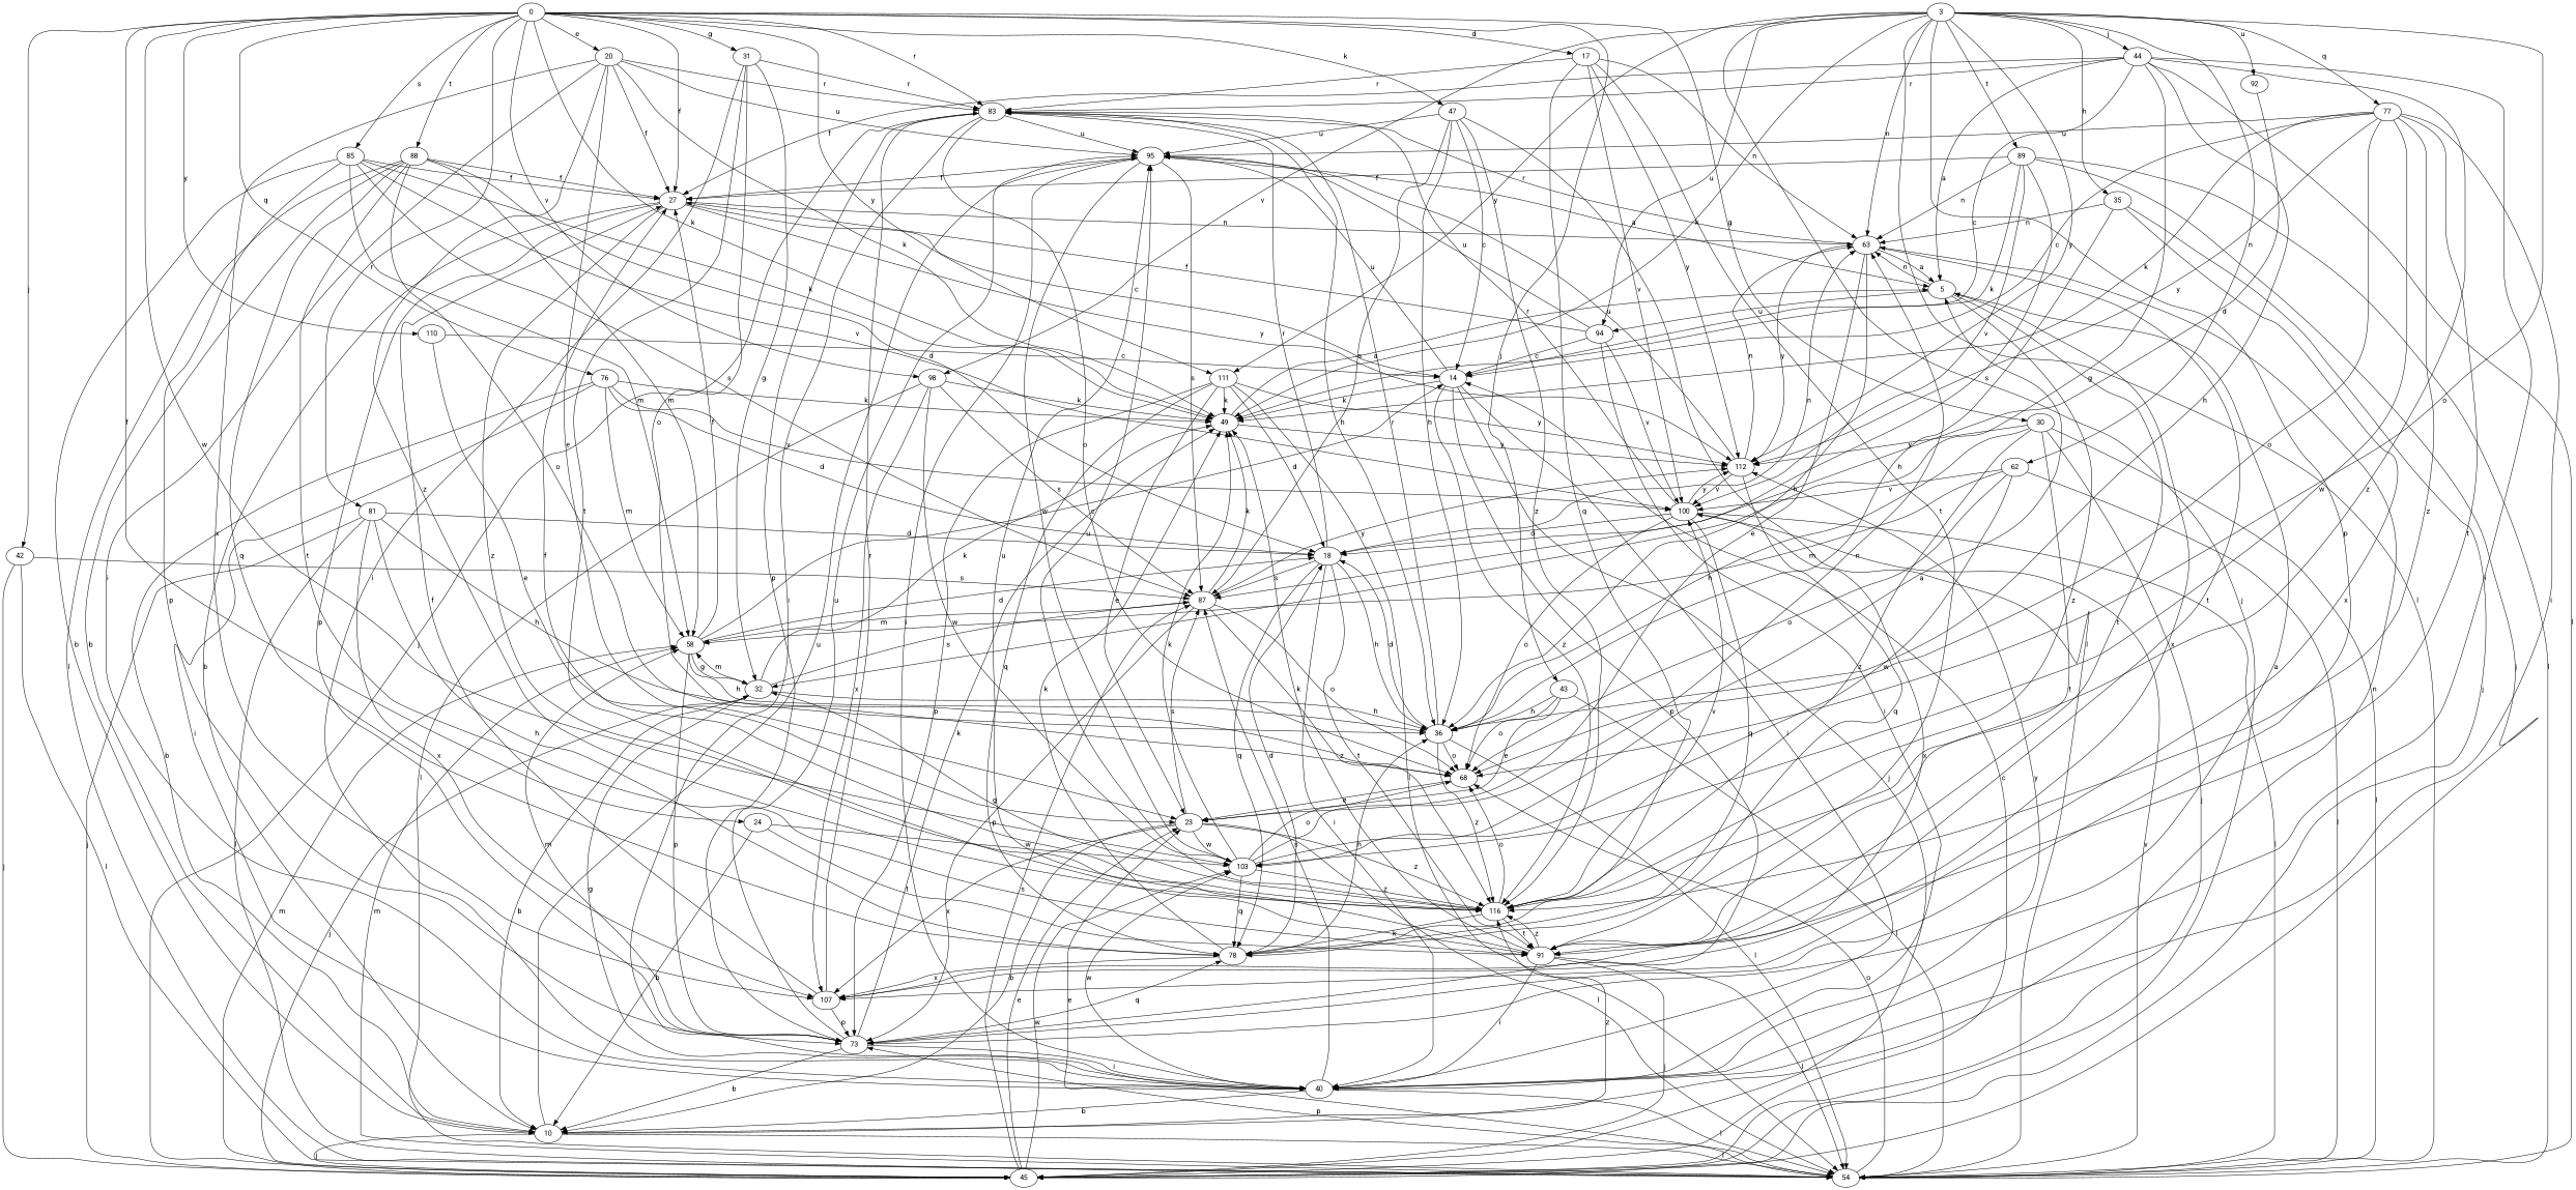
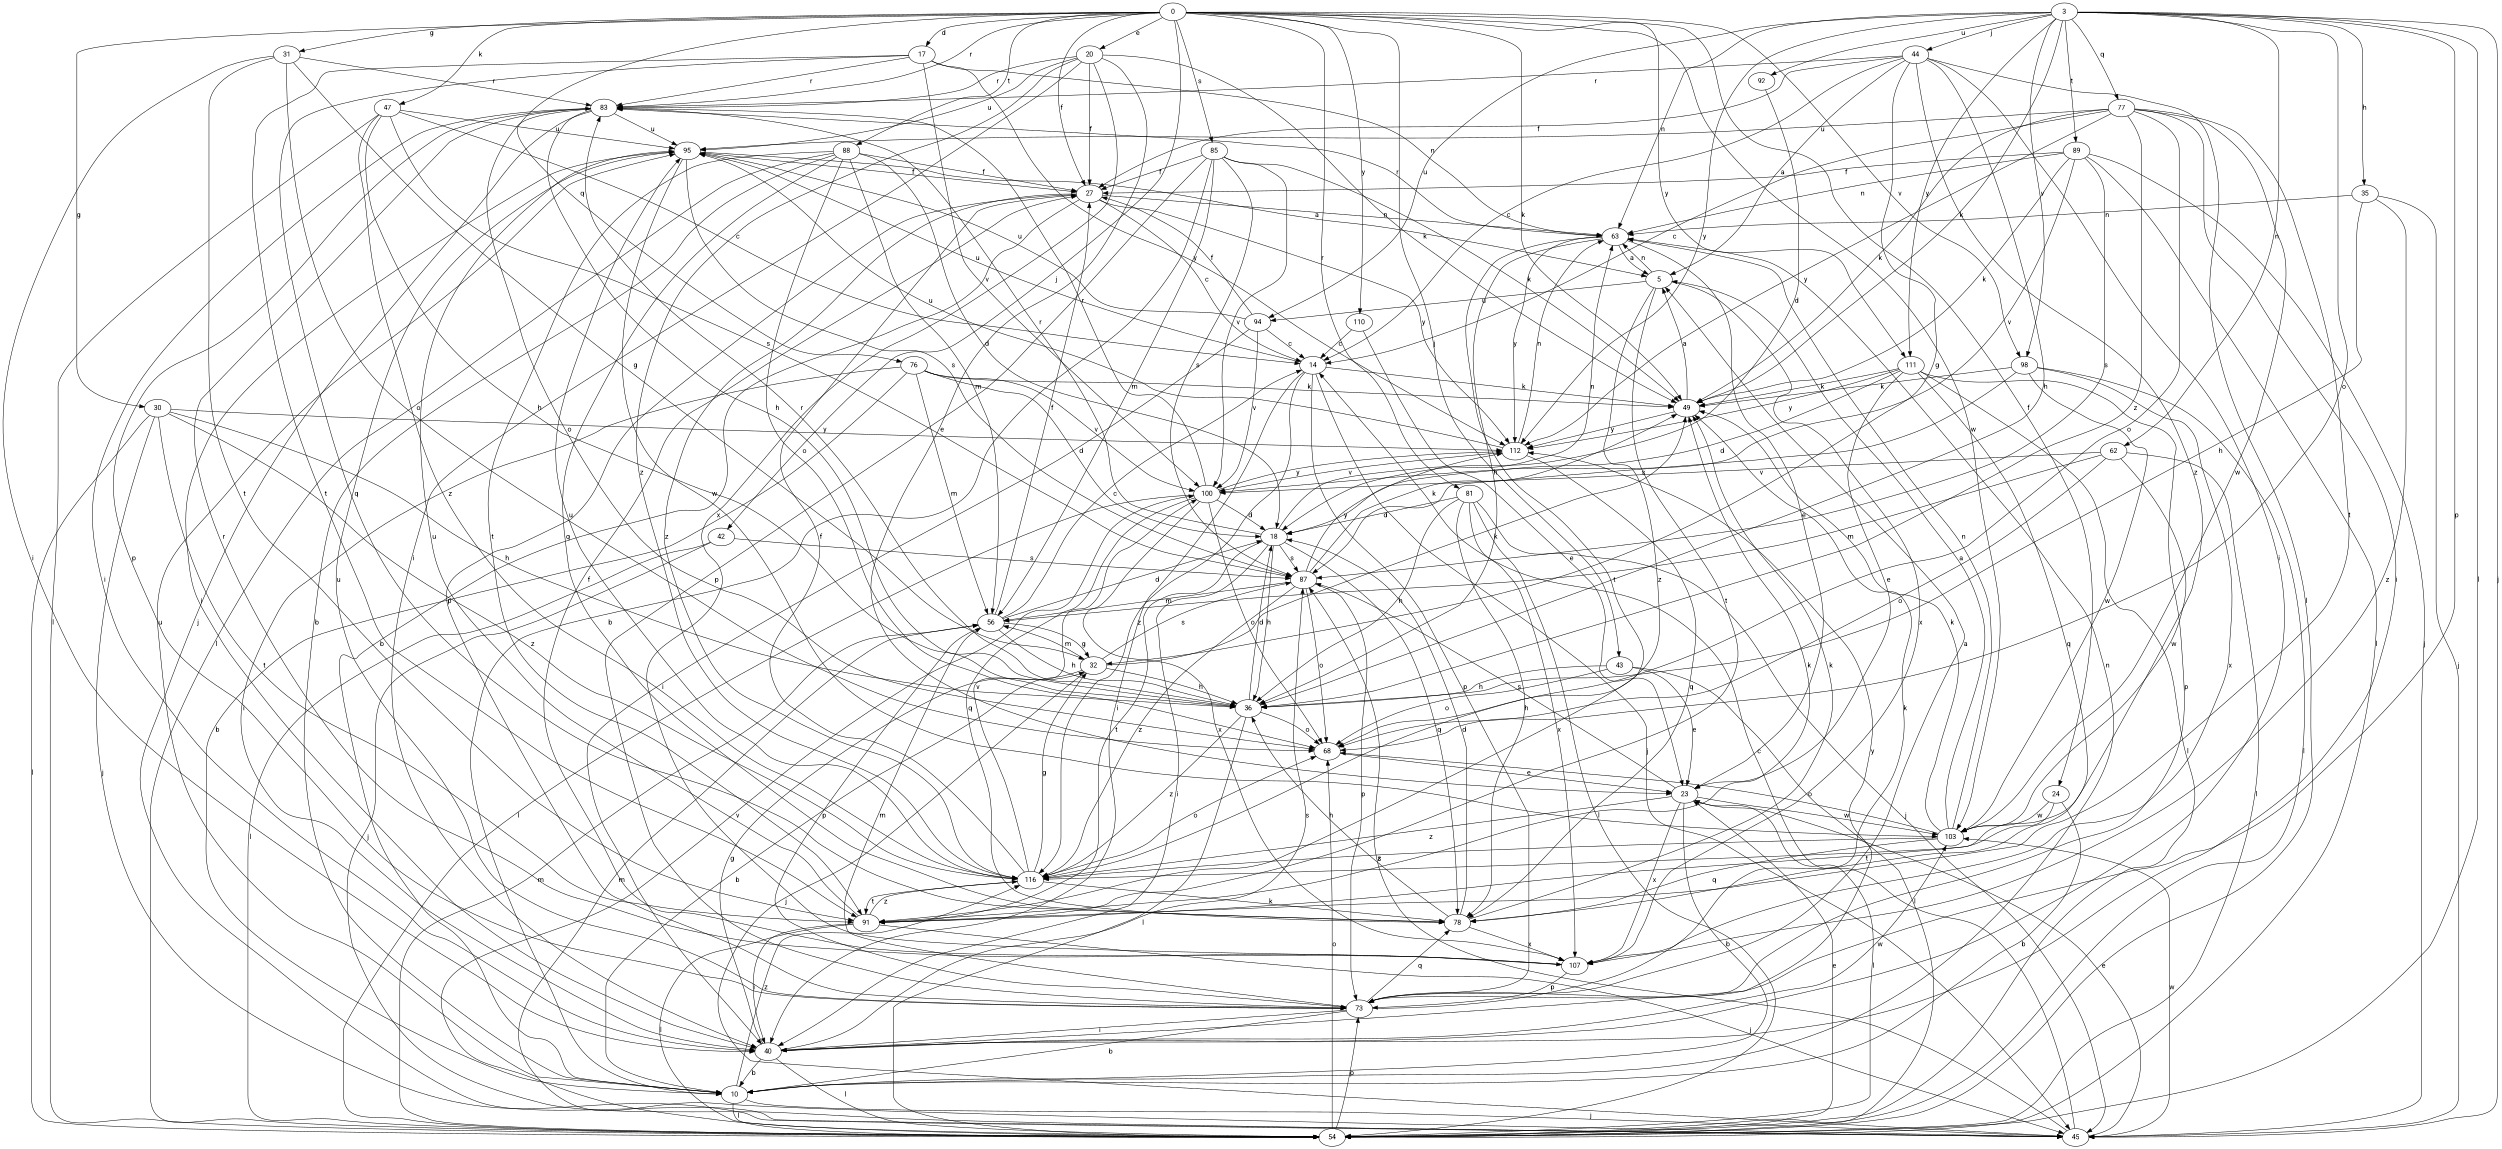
  strict digraph {
    fontname=Roboto
    node [fontname=Roboto]
    edge [fontname=Roboto]
    0
    17
    20
    24
    27
    30
    31
    42
    43
    47
    49
    76
    81
    83
    85
    88
    98
    103
    110
    111
    63
    112
    91
    78
    100
    107
    116
    95
    40
    23
    10
    73
    14
    45
    54
    36
    68
    32
    87
    5
    18
-   58
+   58 [label=56]
    3
    35
    44
    62
    77
    89
    92
    94
    0 -> 17 [label=d]
    0 -> 20 [label=e]
    0 -> 24 [label=f]
    0 -> 27 [label=f]
    0 -> 30 [label=g]
    0 -> 31 [label=g]
    0 -> 42 [label=j]
    0 -> 43 [label=j]
    0 -> 47 [label=k]
    0 -> 49 [label=k]
    0 -> 76 [label=q]
    0 -> 81 [label=r]
    0 -> 83 [label=r]
    0 -> 85 [label=s]
    0 -> 88 [label=t]
    0 -> 98 [label=v]
    0 -> 103 [label=w]
    0 -> 110 [label=y]
    0 -> 111 [label=y]
    17 -> 83 [label=r]
    17 -> 63 [label=n]
    17 -> 112 [label=y]
    17 -> 91 [label=t]
    17 -> 78 [label=q]
    17 -> 100 [label=v]
    20 -> 27 [label=f]
    20 -> 49 [label=k]
    20 -> 83 [label=r]
    20 -> 107 [label=x]
    20 -> 116 [label=z]
    20 -> 95 [label=u]
    20 -> 40 [label=i]
    20 -> 23 [label=e]
    24 -> 103 [label=w]
    24 -> 91 [label=t]
    24 -> 10 [label=b]
    27 -> 63 [label=n]
    27 -> 112 [label=y]
    27 -> 116 [label=z]
    27 -> 10 [label=b]
    27 -> 73 [label=p]
    27 -> 14 [label=c]
    30 -> 112 [label=y]
    30 -> 91 [label=t]
    30 -> 116 [label=z]
    30 -> 45 [label=j]
    30 -> 54 [label=l]
    30 -> 36 [label=h]
    31 -> 83 [label=r]
    31 -> 91 [label=t]
    31 -> 40 [label=i]
    31 -> 68 [label=o]
    31 -> 32 [label=g]
    42 -> 45 [label=j]
    42 -> 54 [label=l]
    42 -> 87 [label=s]
    43 -> 23 [label=e]
    43 -> 54 [label=l]
    43 -> 36 [label=h]
    43 -> 68 [label=o]
    47 -> 116 [label=z]
    47 -> 95 [label=u]
    47 -> 14 [label=c]
    47 -> 54 [label=l]
    47 -> 36 [label=h]
    47 -> 87 [label=s]
    49 -> 112 [label=y]
    49 -> 5 [label=a]
    76 -> 49 [label=k]
    76 -> 100 [label=v]
    76 -> 40 [label=i]
    76 -> 10 [label=b]
    76 -> 18 [label=d]
    76 -> 58 [label=m]
    81 -> 78 [label=h]
    81 -> 107 [label=x]
    81 -> 45 [label=j]
    81 -> 54 [label=l]
    81 -> 36 [label=h]
    81 -> 18 [label=d]
    83 -> 95 [label=u]
    83 -> 40 [label=i]
    83 -> 73 [label=p]
    83 -> 45 [label=j]
    83 -> 36 [label=h]
    83 -> 68 [label=o]
    85 -> 27 [label=f]
    85 -> 49 [label=k]
    85 -> 100 [label=v]
    85 -> 10 [label=b]
    85 -> 73 [label=p]
    85 -> 87 [label=s]
    85 -> 58 [label=m]
    88 -> 27 [label=f]
    88 -> 91 [label=t]
    88 -> 78 [label=q]
    88 -> 10 [label=b]
    88 -> 54 [label=l]
    88 -> 68 [label=o]
    88 -> 18 [label=d]
    88 -> 58 [label=m]
    98 -> 49 [label=k]
    98 -> 103 [label=w]
    98 -> 107 [label=x]
    98 -> 54 [label=l]
    98 -> 87 [label=s]
    103 -> 49 [label=k]
    103 -> 63 [label=n]
    103 -> 78 [label=q]
    103 -> 116 [label=z]
    103 -> 68 [label=o]
    103 -> 5 [label=a]
    110 -> 23 [label=e]
    110 -> 14 [label=c]
    111 -> 49 [label=k]
    111 -> 112 [label=y]
    111 -> 78 [label=q]
    111 -> 23 [label=e]
    111 -> 73 [label=p]
    111 -> 54 [label=l]
    111 -> 18 [label=d]
    63 -> 83 [label=r]
    63 -> 112 [label=y]
    63 -> 91 [label=t]
    63 -> 23 [label=e]
    63 -> 36 [label=h]
    63 -> 5 [label=a]
    112 -> 63 [label=n]
    112 -> 78 [label=q]
    112 -> 100 [label=v]
    112 -> 95 [label=u]
    91 -> 49 [label=k]
    91 -> 116 [label=z]
    91 -> 95 [label=u]
    91 -> 40 [label=i]
    91 -> 45 [label=j]
    91 -> 54 [label=l]
    78 -> 49 [label=k]
    78 -> 107 [label=x]
    78 -> 36 [label=h]
    78 -> 18 [label=d]
    100 -> 83 [label=r]
    100 -> 112 [label=y]
    100 -> 78 [label=q]
    100 -> 107 [label=x]
    100 -> 54 [label=l]
    100 -> 68 [label=o]
    100 -> 18 [label=d]
    107 -> 27 [label=f]
    107 -> 83 [label=r]
    107 -> 73 [label=p]
    116 -> 27 [label=f]
    116 -> 91 [label=t]
    116 -> 78 [label=k]
    116 -> 100 [label=v]
    116 -> 95 [label=u]
    116 -> 68 [label=o]
    116 -> 32 [label=g]
    95 -> 27 [label=f]
    95 -> 103 [label=w]
    95 -> 40 [label=i]
    95 -> 87 [label=s]
    95 -> 5 [label=a]
    40 -> 103 [label=w]
    40 -> 112 [label=y]
    40 -> 10 [label=b]
    40 -> 54 [label=l]
    40 -> 32 [label=g]
    40 -> 87 [label=s]
    23 -> 103 [label=w]
    23 -> 107 [label=x]
    23 -> 116 [label=z]
    23 -> 10 [label=b]
    23 -> 54 [label=l]
    23 -> 87 [label=s]
    10 -> 63 [label=n]
    10 -> 116 [label=z]
    10 -> 95 [label=u]
    10 -> 45 [label=j]
    10 -> 54 [label=l]
    73 -> 49 [label=k]
    73 -> 78 [label=q]
    73 -> 95 [label=u]
    73 -> 40 [label=i]
    73 -> 10 [label=b]
    73 -> 5 [label=a]
    73 -> 58 [label=m]
    14 -> 49 [label=k]
    14 -> 116 [label=z]
    14 -> 95 [label=u]
    14 -> 40 [label=i]
    14 -> 73 [label=p]
    14 -> 45 [label=j]
    45 -> 103 [label=w]
    45 -> 23 [label=e]
    45 -> 14 [label=c]
    45 -> 87 [label=s]
    45 -> 58 [label=m]
    54 -> 100 [label=v]
    54 -> 23 [label=e]
    54 -> 73 [label=p]
    54 -> 68 [label=o]
    54 -> 58 [label=m]
    36 -> 83 [label=r]
    36 -> 116 [label=z]
    36 -> 54 [label=l]
    36 -> 68 [label=o]
    36 -> 18 [label=d]
    68 -> 23 [label=e]
    32 -> 49 [label=k]
    32 -> 10 [label=b]
    32 -> 45 [label=j]
    32 -> 36 [label=h]
    32 -> 87 [label=s]
    32 -> 58 [label=m]
    87 -> 49 [label=k]
    87 -> 112 [label=y]
    87 -> 116 [label=z]
    87 -> 73 [label=p]
    87 -> 68 [label=o]
    87 -> 58 [label=m]
    5 -> 63 [label=n]
    5 -> 91 [label=t]
    5 -> 107 [label=x]
    5 -> 116 [label=z]
    5 -> 94 [label=u]
    18 -> 83 [label=r]
    18 -> 63 [label=n]
    18 -> 91 [label=t]
    18 -> 78 [label=q]
    18 -> 40 [label=i]
    18 -> 36 [label=h]
    18 -> 87 [label=s]
    58 -> 27 [label=f]
    58 -> 73 [label=p]
    58 -> 14 [label=c]
    58 -> 36 [label=h]
    58 -> 32 [label=g]
    58 -> 18 [label=d]
    3 -> 49 [label=k]
    3 -> 98 [label=v]
    3 -> 111 [label=y]
    3 -> 63 [label=n]
    3 -> 112 [label=y]
    3 -> 73 [label=p]
    3 -> 45 [label=j]
    3 -> 54 [label=l]
    3 -> 68 [label=o]
    3 -> 35 [label=h]
    3 -> 44 [label=j]
    3 -> 62 [label=n]
    3 -> 77 [label=q]
    3 -> 89 [label=t]
    3 -> 92 [label=u]
    3 -> 94 [label=u]
    35 -> 63 [label=n]
-   35 -> 107 [label=x]
+   35 -> 107 [label=z]
    35 -> 45 [label=j]
    35 -> 36 [label=h]
    44 -> 27 [label=f]
    44 -> 83 [label=r]
    44 -> 116 [label=z]
    44 -> 40 [label=i]
    44 -> 14 [label=c]
    44 -> 54 [label=l]
    44 -> 36 [label=h]
    44 -> 32 [label=g]
    44 -> 5 [label=a]
    62 -> 103 [label=w]
    62 -> 100 [label=v]
    62 -> 54 [label=l]
    62 -> 68 [label=o]
    62 -> 58 [label=m]
    77 -> 49 [label=k]
    77 -> 103 [label=w]
    77 -> 112 [label=y]
    77 -> 91 [label=t]
-   77 -> 116 [label=z]
+   77 -> 36 [label=z]
    77 -> 95 [label=u]
    77 -> 40 [label=i]
    77 -> 14 [label=c]
    77 -> 68 [label=o]
    89 -> 27 [label=f]
    89 -> 49 [label=k]
    89 -> 63 [label=n]
    89 -> 100 [label=v]
    89 -> 45 [label=j]
    89 -> 54 [label=l]
    89 -> 87 [label=s]
    92 -> 18 [label=d]
    94 -> 27 [label=f]
    94 -> 100 [label=v]
    94 -> 95 [label=u]
    94 -> 40 [label=i]
    94 -> 14 [label=c]
  }
